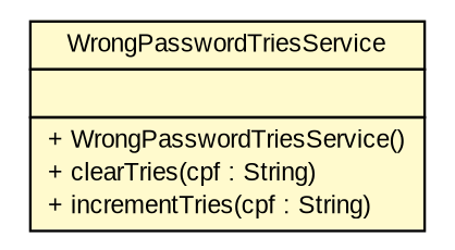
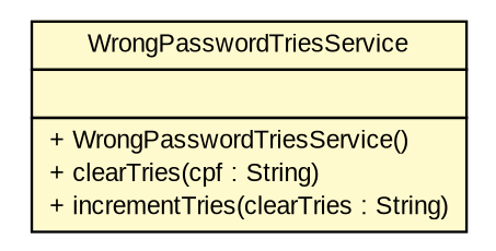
  digraph {
    nodesep=0.25
    ranksep=0.5
    rankdir=LR
-   n1 [fontcolor=black fontname=arial fontsize=10.0 label=<<table title="br.gov.to.sefaz.seg.business.authentication.service.WrongPasswordTriesService" border="0" cellborder="1" cellspacing="0" cellpadding="2" port="p" bgcolor="lemonChiffon" href="./WrongPasswordTriesService.html"> 		<tr><td><table border="0" cellspacing="0" cellpadding="1"> <tr><td align="center" balign="center"> WrongPasswordTriesService </td></tr> 		</table></td></tr> 		<tr><td><table border="0" cellspacing="0" cellpadding="1"> <tr><td align="left" balign="left">  </td></tr> 		</table></td></tr> 		<tr><td><table border="0" cellspacing="0" cellpadding="1"> <tr><td align="left" balign="left"> + WrongPasswordTriesService() </td></tr> <tr><td align="left" balign="left"> + clearTries(cpf : String) </td></tr> <tr><td align="left" balign="left"> + incrementTries(cpf : String) </td></tr> 		</table></td></tr> 		</table>> shape=plaintext]
+   n1 [fontcolor=black fontname=arial fontsize=10.0 label=<<table title="br.gov.to.sefaz.seg.business.authentication.service.WrongPasswordTriesService" border="0" cellborder="1" cellspacing="0" cellpadding="2" port="p" bgcolor="lemonChiffon" href="./WrongPasswordTriesService.html"> 		<tr><td><table border="0" cellspacing="0" cellpadding="1"> <tr><td align="center" balign="center"> WrongPasswordTriesService </td></tr> 		</table></td></tr> 		<tr><td><table border="0" cellspacing="0" cellpadding="1"> <tr><td align="left" balign="left">  </td></tr> 		</table></td></tr> 		<tr><td><table border="0" cellspacing="0" cellpadding="1"> <tr><td align="left" balign="left"> + WrongPasswordTriesService() </td></tr> <tr><td align="left" balign="left"> + clearTries(cpf : String) </td></tr> <tr><td align="left" balign="left"> + incrementTries(clearTries : String) </td></tr> 		</table></td></tr> 		</table>> shape=plaintext]
  }
